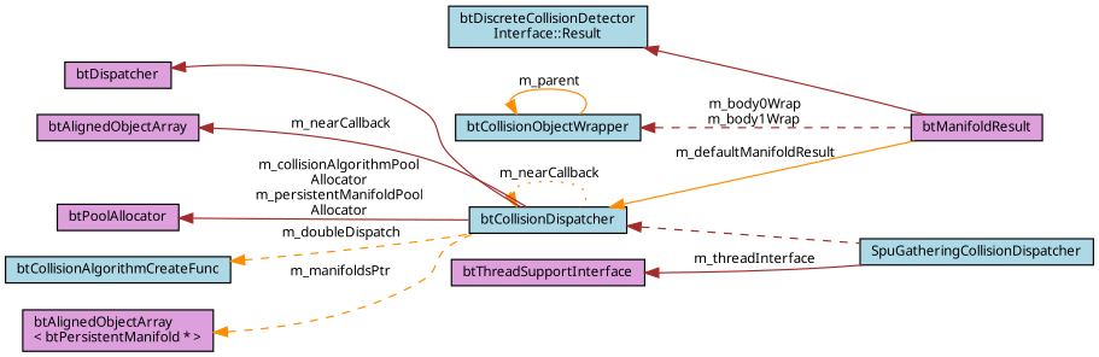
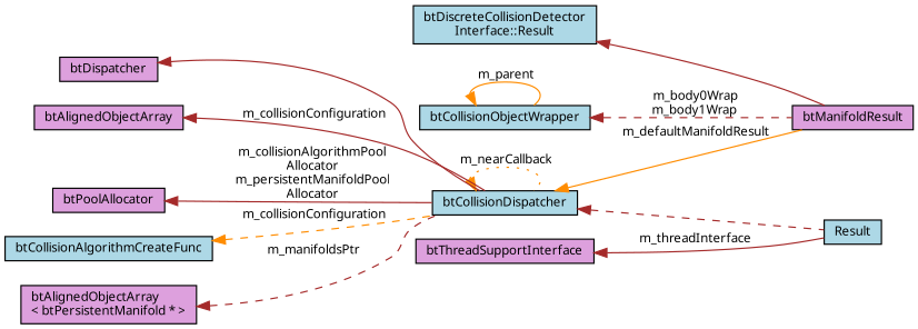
  digraph {
    fontname="Noto Sans"
    rankdir=LR
    node [color=black fillcolor=plum fontname="Noto Sans" fontsize=10 shape=record style=filled]
    edge [color=brown dir=back fontname="Noto Sans" fontsize=10 labelfontname=Helvetica labelfontsize=10 style=solid]
-   n1 [fillcolor=lightblue fontcolor=black height=0.2 label=SpuGatheringCollisionDispatcher width=0.4]
+   n1 [fillcolor=lightblue fontcolor=black height=0.2 label=Result width=0.4]
    n2 [fillcolor=lightblue height=0.2 label=btCollisionDispatcher width=0.4]
    n3 [height=0.2 label=btManifoldResult width=0.4]
    n4 [height=0.2 label=btDispatcher width=0.4]
    n5 [height=0.2 label=btAlignedObjectArray width=0.4]
    n6 [height=0.2 label=btPoolAllocator width=0.4]
    n7 [fillcolor=lightblue height=0.2 label=btCollisionAlgorithmCreateFunc width=0.4]
    n8 [fillcolor=lightblue height=0.2 label="btDiscreteCollisionDetector\lInterface::Result" width=0.4]
    n9 [fillcolor=lightblue height=0.2 label=btCollisionObjectWrapper width=0.4]
    n10 [height=0.2 label="btAlignedObjectArray\l\< btPersistentManifold * \>" width=0.4]
    n11 [height=0.2 label=btThreadSupportInterface width=0.4]
    n2 -> n1 [style=dashed]
    n2 -> n2 [color=darkorange label=" m_nearCallback" style=dotted]
    n2 -> n3 [color=darkorange label=" m_defaultManifoldResult"]
    n4 -> n2
-   n5 -> n2 [label=" m_nearCallback"]
+   n5 -> n2 [label=" m_collisionConfiguration"]
    n6 -> n2 [label=" m_collisionAlgorithmPool\lAllocator\nm_persistentManifoldPool\lAllocator"]
-   n7 -> n2 [color=darkorange label=" m_doubleDispatch" style=dashed]
+   n7 -> n2 [color=darkorange label=" m_collisionConfiguration" style=dashed]
    n8 -> n3
    n9 -> n3 [label=" m_body0Wrap\nm_body1Wrap" style=dashed]
    n9 -> n9 [color=darkorange label=" m_parent"]
-   n10 -> n2 [color=darkorange label=" m_manifoldsPtr" style=dashed]
+   n10 -> n2 [label=" m_manifoldsPtr" style=dashed]
    n11 -> n1 [label=" m_threadInterface"]
  }
